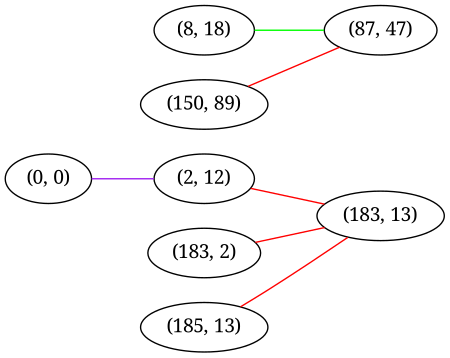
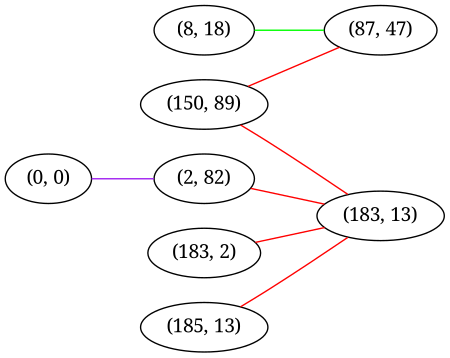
  graph {
    fontname="Noto Serif"
    rankdir=LR
    node [fontname="Noto Serif"]
    edge [color=red fontname="Noto Serif" weight=1]
    "(8, 18)"
    "(87, 47)"
    "(150, 89)"
    "(183, 13)"
    "(0, 0)"
-   "(2, 12)"
+   "(2, 12)" [label="(2, 82)"]
    "(183, 2)"
    "(185, 13)"
    "(8, 18)" -- "(87, 47)" [color=green weight=2]
    "(150, 89)" -- "(87, 47)"
+   "(150, 89)" -- "(183, 13)"
    "(0, 0)" -- "(2, 12)" [color=purple weight=4]
    "(2, 12)" -- "(183, 13)"
    "(183, 2)" -- "(183, 13)"
    "(185, 13)" -- "(183, 13)"
  }
